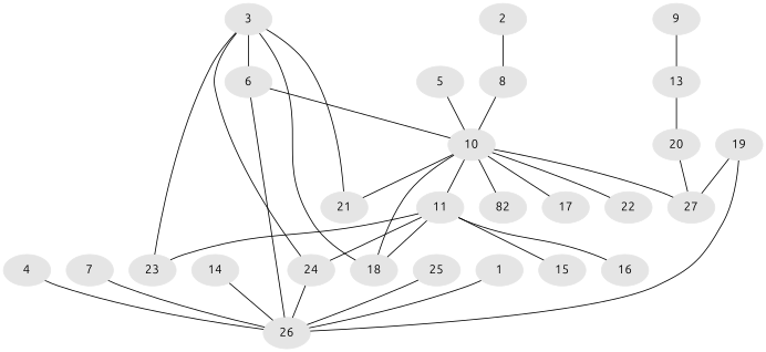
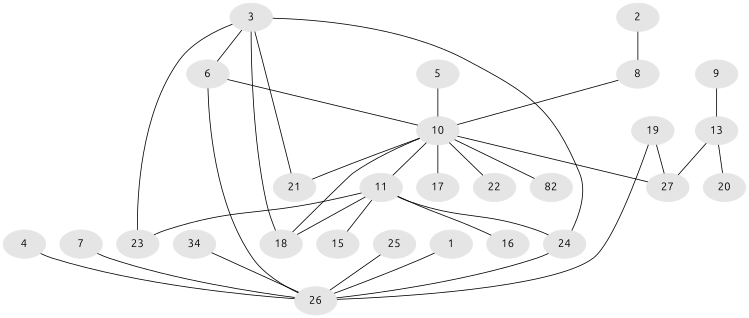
  graph {
    fontname=Ubuntu
    node [color=gray90 fontname=Ubuntu style=filled]
    edge [fontname=Ubuntu weight=1.0]
    1
    26
    2
    8
    10
    3
    6
    18
    21
    23
    24
    19
    27
    4
    5
    11
    n17 [label=82]
    17
    22
    7
    9
    13
    20
    15
    16
-   14
+   14 [label=34]
    25
    1 -- 26
    2 -- 8
    8 -- 10
    10 -- 18
    10 -- 21
    10 -- 27
    10 -- 11
    10 -- n17
    10 -- 17
    10 -- 22
    3 -- 6
    3 -- 18
    3 -- 21
    3 -- 23
    3 -- 24
    6 -- 26
    6 -- 10
    24 -- 26
    19 -- 26
    19 -- 27
    4 -- 26
    5 -- 10
    11 -- 18
    11 -- 23
    11 -- 24
    11 -- 15
    11 -- 16
    7 -- 26
    9 -- 13
-   20 -- 27
+   13 -- 27
    13 -- 20
    14 -- 26
    25 -- 26
  }
